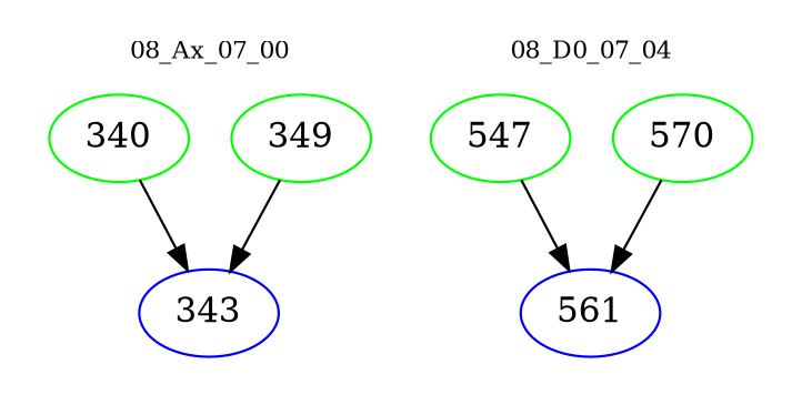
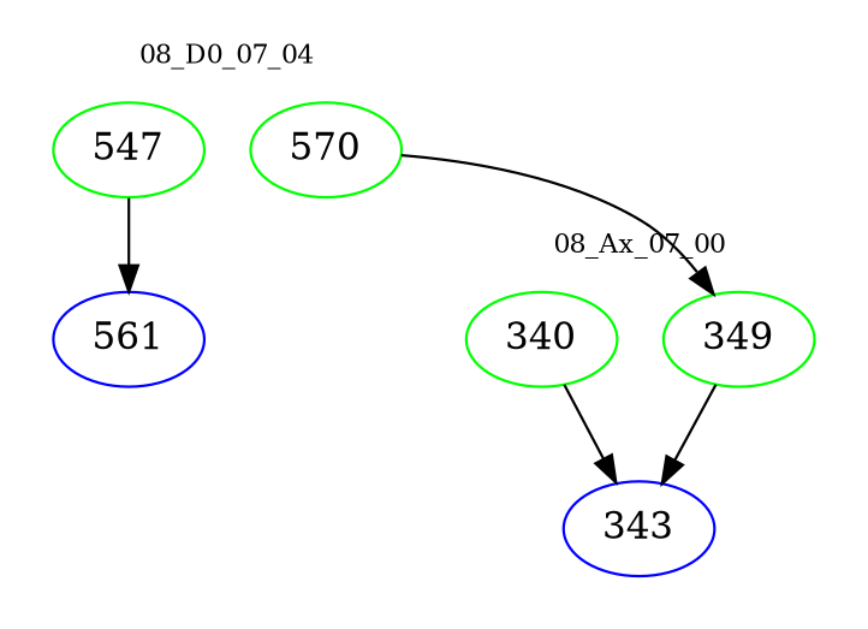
  digraph {
    node [color=green]
    edge [color=black]
    n1 [label=349]
    n2 [color=blue label=343]
    n3 [label=340]
    n4 [label=570]
    n5 [color=blue label=561]
    n6 [label=547]
    subgraph cluster_1 {
      color=white
      fontsize=10
      label="08_Ax_07_00"
      n1
      n2
      n3
    }
    subgraph cluster_2 {
      color=white
      fontsize=10
      label="08_D0_07_04"
      n4
      n5
      n6
    }
    n1 -> n2
    n3 -> n2
-   n4 -> n5
+   n4 -> n1
    n6 -> n5
  }
